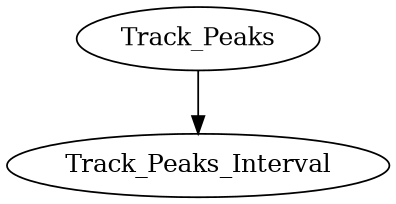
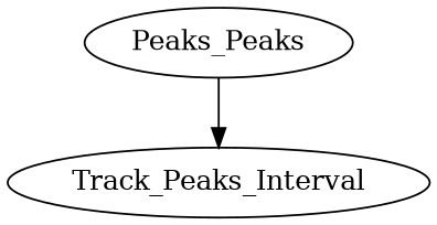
  digraph {
-   Track_Peaks
+   Track_Peaks [label=Peaks_Peaks]
    Track_Peaks_Interval
    Track_Peaks -> Track_Peaks_Interval [arrowhead=normal]
  }
